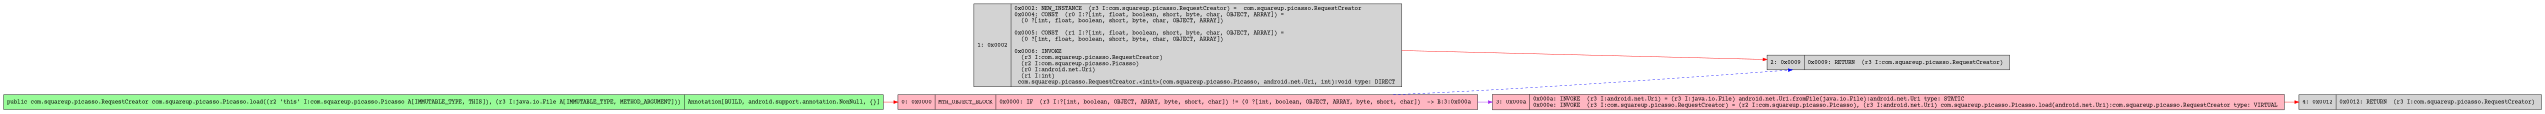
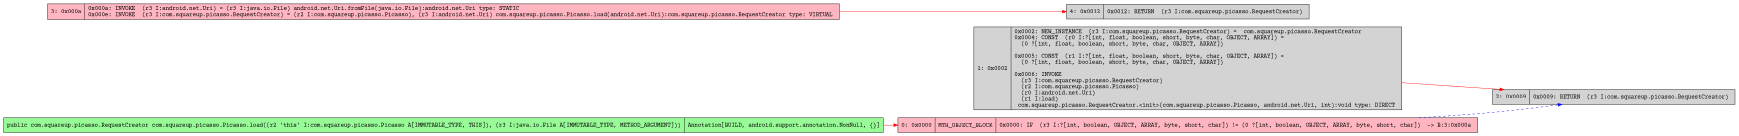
  digraph {
    fontname="Courier Prime"
    rankdir=LR
    node [fillcolor=lightgrey fontname="Courier Prime" shape=record style=filled]
    edge [color=red fontname="Courier Prime"]
    n1 [fillcolor=lightpink label="{0\:\ 0x0000|MTH_OBJECT_BLOCK\l|0x0000: IF  (r3 I:?[int, boolean, OBJECT, ARRAY, byte, short, char]) != (0 ?[int, boolean, OBJECT, ARRAY, byte, short, char])  \-\> B:3:0x000a \l}"]
    n2 [fillcolor=lightpink label="{3\:\ 0x000a|0x000a: INVOKE  (r3 I:android.net.Uri) = (r3 I:java.io.File) android.net.Uri.fromFile(java.io.File):android.net.Uri type: STATIC \l0x000e: INVOKE  (r3 I:com.squareup.picasso.RequestCreator) = (r2 I:com.squareup.picasso.Picasso), (r3 I:android.net.Uri) com.squareup.picasso.Picasso.load(android.net.Uri):com.squareup.picasso.RequestCreator type: VIRTUAL \l}"]
    n3 [label="{2\:\ 0x0009|0x0009: RETURN  (r3 I:com.squareup.picasso.RequestCreator) \l}"]
-   n4 [label="{1\:\ 0x0002|0x0002: NEW_INSTANCE  (r3 I:com.squareup.picasso.RequestCreator) =  com.squareup.picasso.RequestCreator \l0x0004: CONST  (r0 I:?[int, float, boolean, short, byte, char, OBJECT, ARRAY]) = \l  (0 ?[int, float, boolean, short, byte, char, OBJECT, ARRAY])\l \l0x0005: CONST  (r1 I:?[int, float, boolean, short, byte, char, OBJECT, ARRAY]) = \l  (0 ?[int, float, boolean, short, byte, char, OBJECT, ARRAY])\l \l0x0006: INVOKE  \l  (r3 I:com.squareup.picasso.RequestCreator)\l  (r2 I:com.squareup.picasso.Picasso)\l  (r0 I:android.net.Uri)\l  (r1 I:int)\l com.squareup.picasso.RequestCreator.\<init\>(com.squareup.picasso.Picasso, android.net.Uri, int):void type: DIRECT \l}"]
+   n4 [label="{1\:\ 0x0002|0x0002: NEW_INSTANCE  (r3 I:com.squareup.picasso.RequestCreator) =  com.squareup.picasso.RequestCreator \l0x0004: CONST  (r0 I:?[int, float, boolean, short, byte, char, OBJECT, ARRAY]) = \l  (0 ?[int, float, boolean, short, byte, char, OBJECT, ARRAY])\l \l0x0005: CONST  (r1 I:?[int, float, boolean, short, byte, char, OBJECT, ARRAY]) = \l  (0 ?[int, float, boolean, short, byte, char, OBJECT, ARRAY])\l \l0x0006: INVOKE  \l  (r3 I:com.squareup.picasso.RequestCreator)\l  (r2 I:com.squareup.picasso.Picasso)\l  (r0 I:android.net.Uri)\l  (r1 I:load)\l com.squareup.picasso.RequestCreator.\<init\>(com.squareup.picasso.Picasso, android.net.Uri, int):void type: DIRECT \l}"]
    n5 [label="{4\:\ 0x0012|0x0012: RETURN  (r3 I:com.squareup.picasso.RequestCreator) \l}"]
    n6 [fillcolor=palegreen label="{public com.squareup.picasso.RequestCreator com.squareup.picasso.Picasso.load((r2 'this' I:com.squareup.picasso.Picasso A[IMMUTABLE_TYPE, THIS]), (r3 I:java.io.File A[IMMUTABLE_TYPE, METHOD_ARGUMENT]))  | Annotation[BUILD, android.support.annotation.NonNull, \{\}]\l}"]
-   n1 -> n2 [color=purple]
    n1 -> n3 [color=blue style=dashed]
    n2 -> n5
    n4 -> n3
    n6 -> n1
  }
